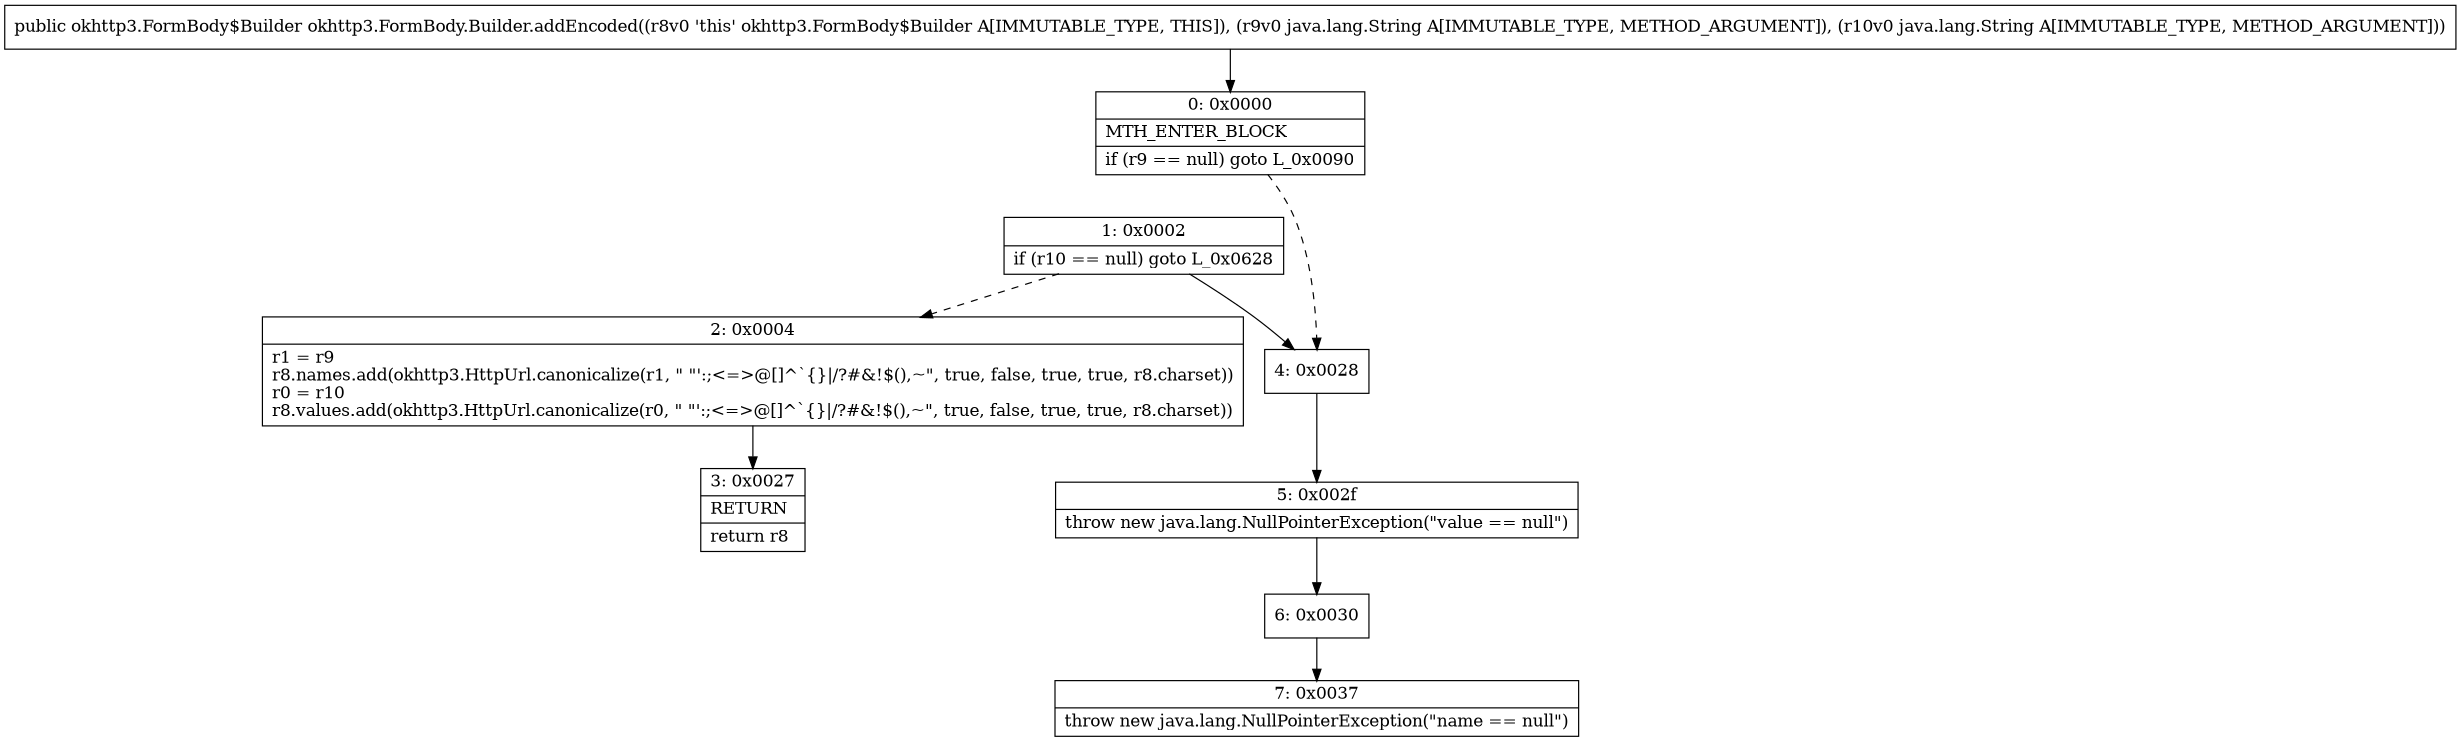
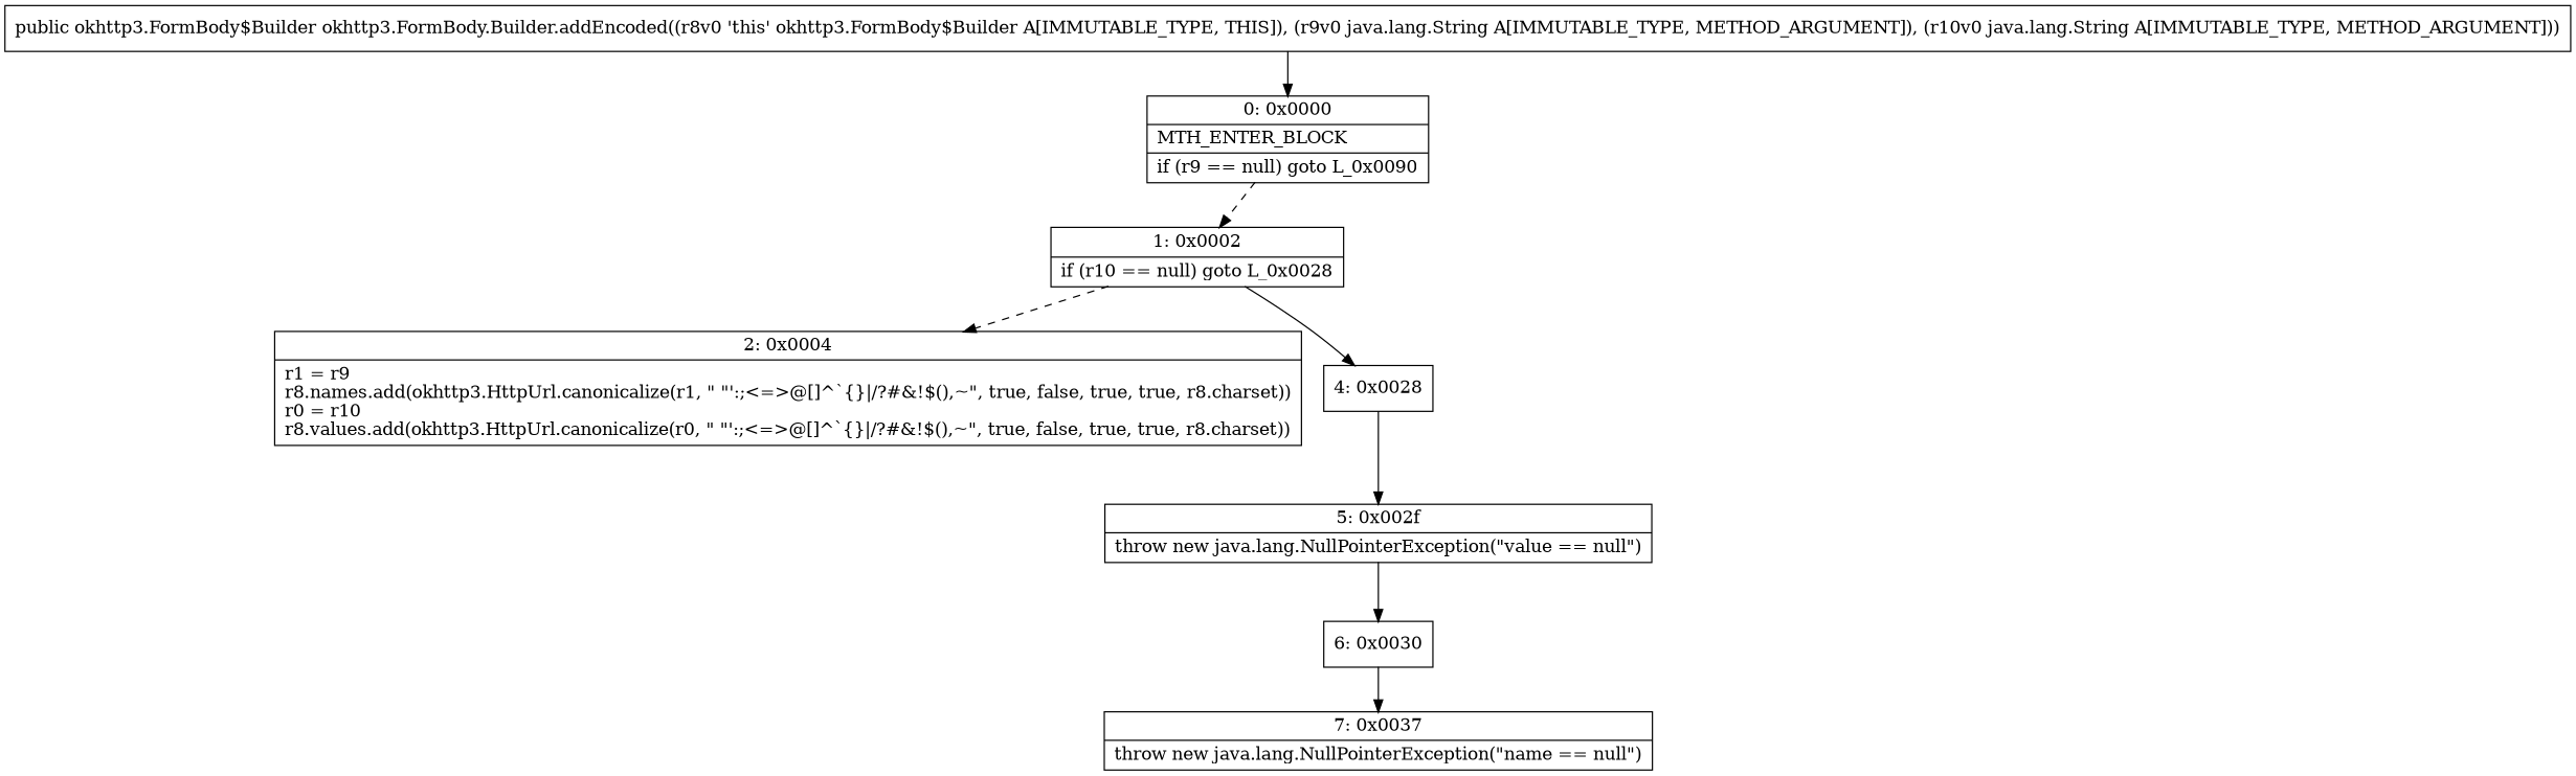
  digraph {
    node [shape=record]
    n1 [label="{0\:\ 0x0000|MTH_ENTER_BLOCK\l|if (r9 == null) goto L_0x0090\l}"]
-   n2 [label="{1\:\ 0x0002|if (r10 == null) goto L_0x0628\l}"]
+   n2 [label="{1\:\ 0x0002|if (r10 == null) goto L_0x0028\l}"]
    n3 [label="{2\:\ 0x0004|r1 = r9\lr8.names.add(okhttp3.HttpUrl.canonicalize(r1, \" \"':;\<=\>@[]^`\{\}\|\/?#&!$(),~\", true, false, true, true, r8.charset))\lr0 = r10\lr8.values.add(okhttp3.HttpUrl.canonicalize(r0, \" \"':;\<=\>@[]^`\{\}\|\/?#&!$(),~\", true, false, true, true, r8.charset))\l}"]
    n4 [label="{4\:\ 0x0028}"]
    n5 [label="{6\:\ 0x0030}"]
    n6 [label="{7\:\ 0x0037|throw new java.lang.NullPointerException(\"name == null\")\l}"]
-   n7 [label="{3\:\ 0x0027|RETURN\l|return r8\l}"]
    n8 [label="{5\:\ 0x002f|throw new java.lang.NullPointerException(\"value == null\")\l}"]
    n9 [label="{public okhttp3.FormBody$Builder okhttp3.FormBody.Builder.addEncoded((r8v0 'this' okhttp3.FormBody$Builder A[IMMUTABLE_TYPE, THIS]), (r9v0 java.lang.String A[IMMUTABLE_TYPE, METHOD_ARGUMENT]), (r10v0 java.lang.String A[IMMUTABLE_TYPE, METHOD_ARGUMENT])) }"]
-   n1 -> n4 [style=dashed]
+   n1 -> n2 [style=dashed]
    n2 -> n3 [style=dashed]
    n2 -> n4
-   n3 -> n7
    n4 -> n8
    n5 -> n6
    n8 -> n5
    n9 -> n1
  }
